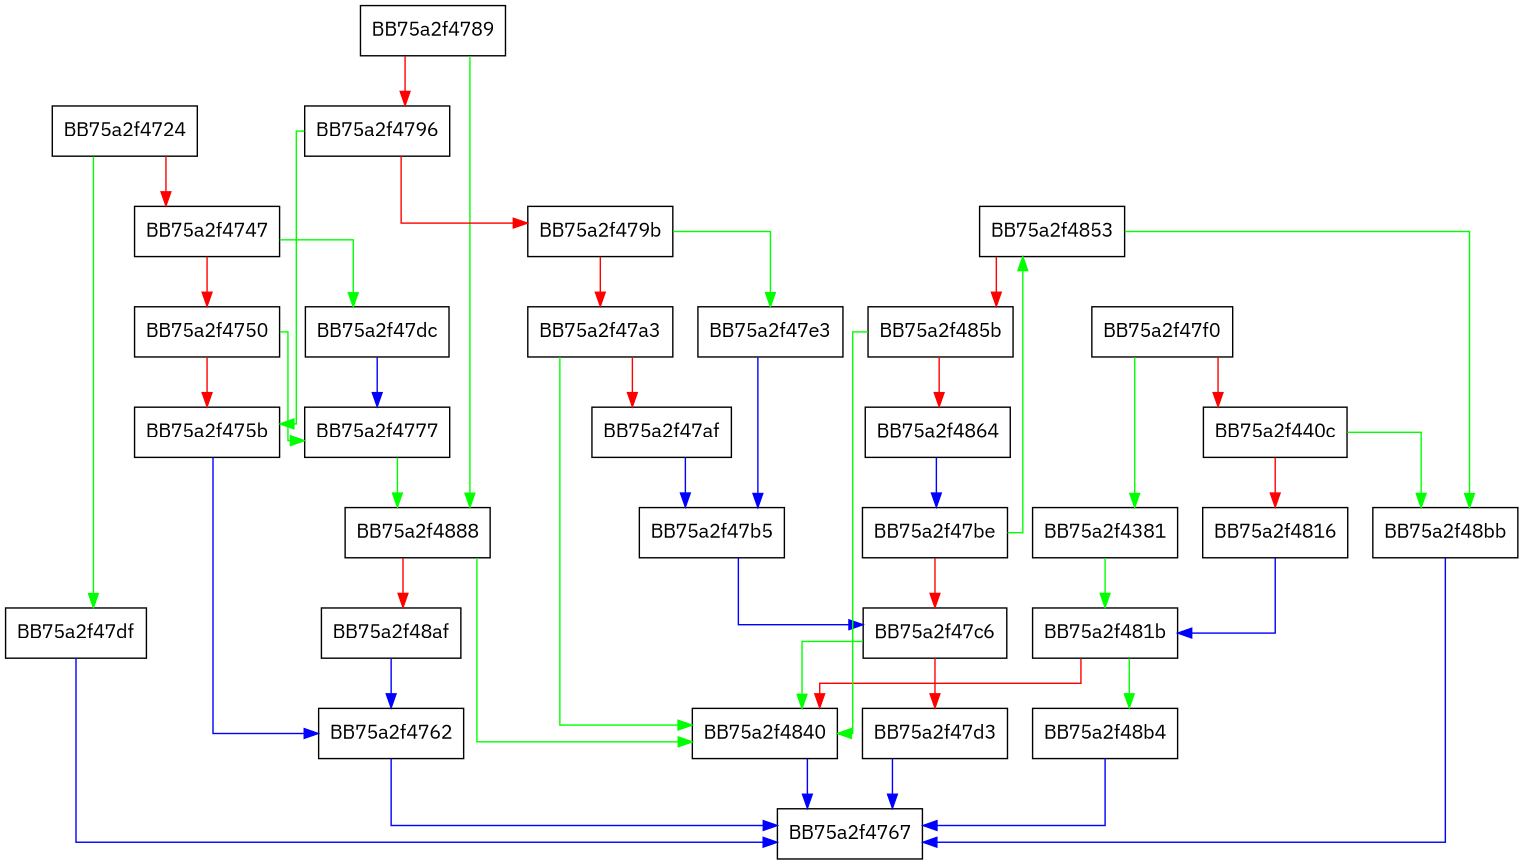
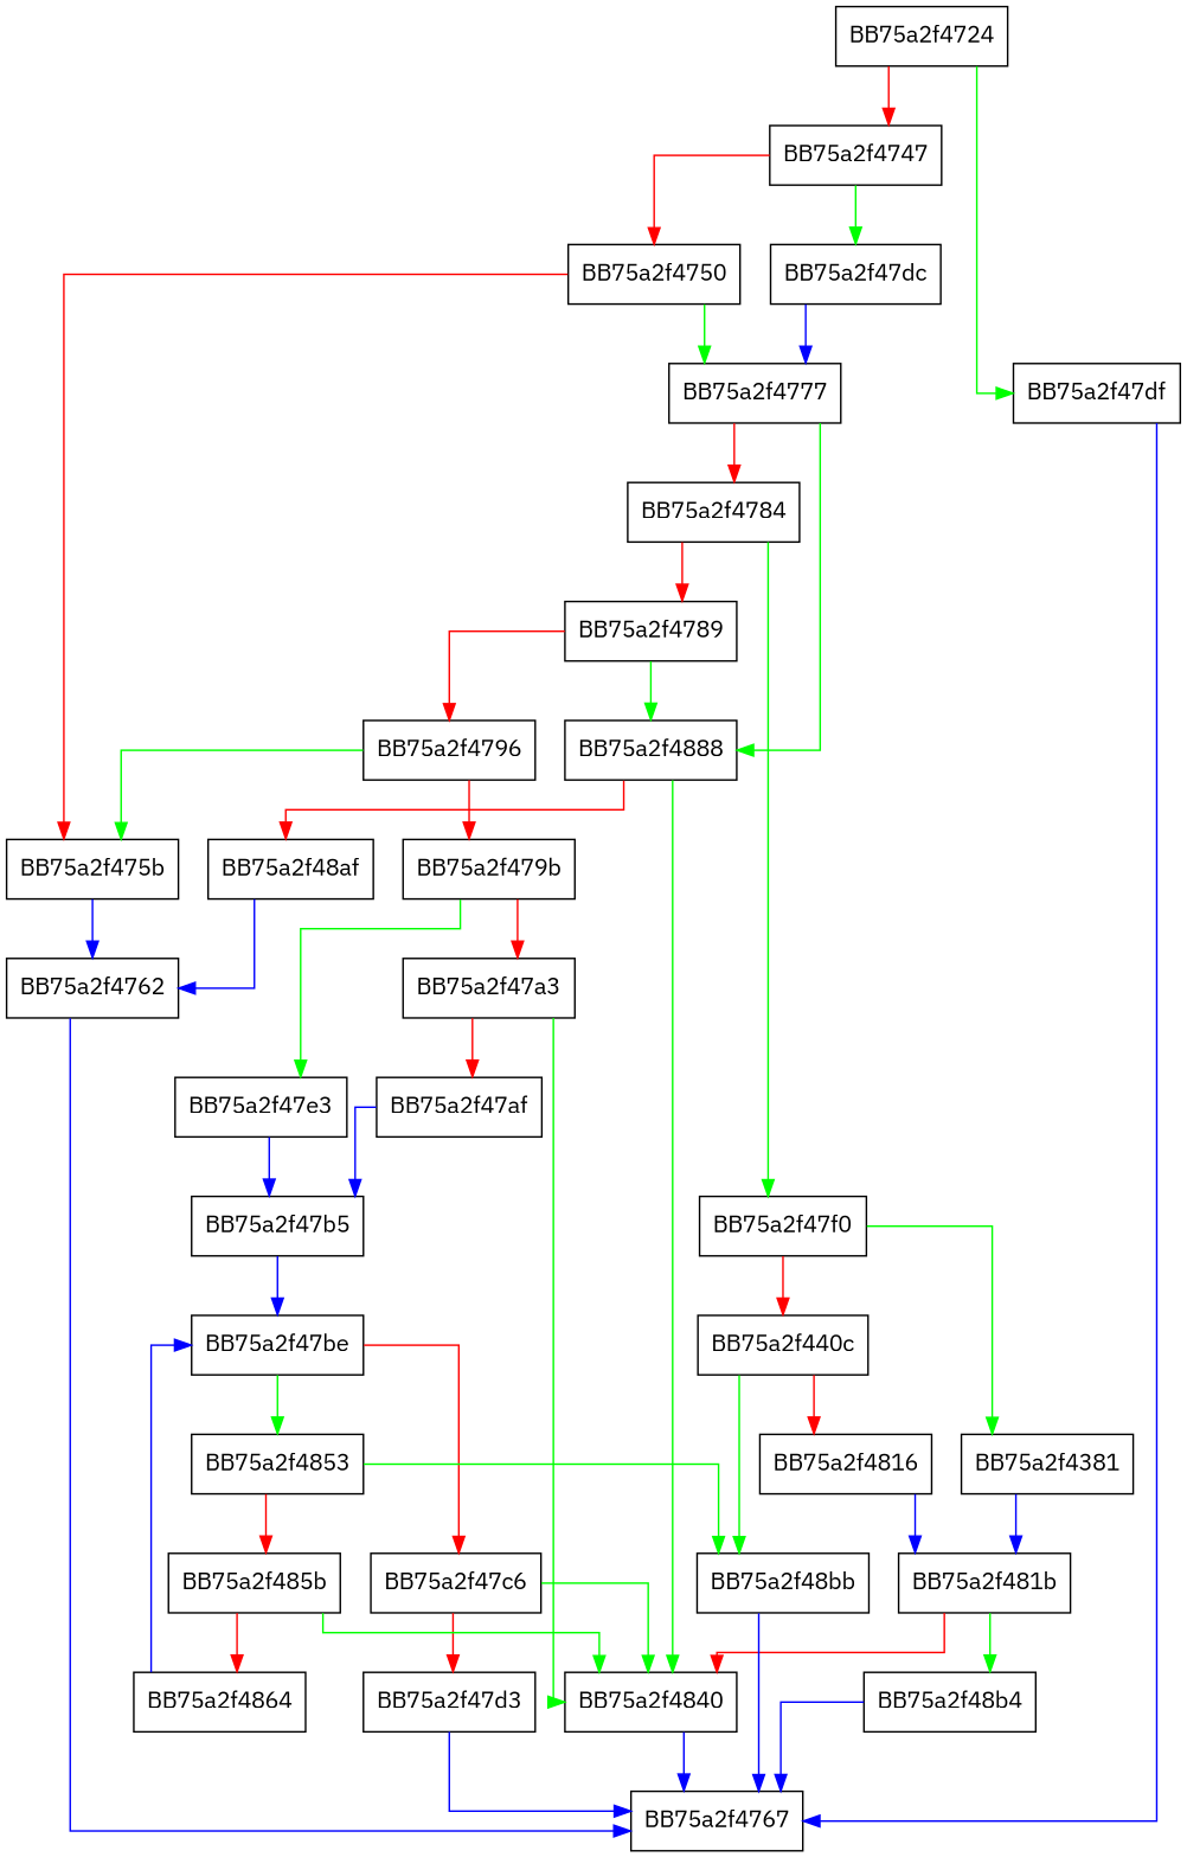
  digraph {
    fontname="IBM Plex Sans"
    splines=ortho
    node [fontname="IBM Plex Sans" shape=box]
    edge [color=green fontname="IBM Plex Sans"]
    BB75a2f4724
    BB75a2f47df
    BB75a2f4747
    BB75a2f4767
    BB75a2f47dc
    BB75a2f4750
    BB75a2f4777
    BB75a2f475b
    BB75a2f4888
+   BB75a2f4784
    BB75a2f4762
    BB75a2f4840
    BB75a2f48af
    BB75a2f47f0
    BB75a2f4789
    n16 [label=BB75a2f4381]
    n17 [label=BB75a2f440c]
    BB75a2f4796
    BB75a2f481b
    BB75a2f48bb
    BB75a2f4816
    BB75a2f479b
    BB75a2f47e3
    BB75a2f47a3
    BB75a2f47b5
    BB75a2f47af
    BB75a2f47be
    BB75a2f4853
    BB75a2f47c6
    BB75a2f485b
    BB75a2f47d3
    BB75a2f4864
    BB75a2f48b4
    BB75a2f4724 -> BB75a2f47df
    BB75a2f4724 -> BB75a2f4747 [color=red]
    BB75a2f47df -> BB75a2f4767 [color=blue]
    BB75a2f4747 -> BB75a2f47dc
    BB75a2f4747 -> BB75a2f4750 [color=red]
    BB75a2f47dc -> BB75a2f4777 [color=blue]
    BB75a2f4750 -> BB75a2f4777
    BB75a2f4750 -> BB75a2f475b [color=red]
    BB75a2f4777 -> BB75a2f4888
+   BB75a2f4777 -> BB75a2f4784 [color=red]
    BB75a2f475b -> BB75a2f4762 [color=blue]
    BB75a2f4888 -> BB75a2f4840
    BB75a2f4888 -> BB75a2f48af [color=red]
+   BB75a2f4784 -> BB75a2f47f0
+   BB75a2f4784 -> BB75a2f4789 [color=red]
    BB75a2f4762 -> BB75a2f4767 [color=blue]
    BB75a2f4840 -> BB75a2f4767 [color=blue]
    BB75a2f48af -> BB75a2f4762 [color=blue]
    BB75a2f47f0 -> n16
    BB75a2f47f0 -> n17 [color=red]
    BB75a2f4789 -> BB75a2f4888
    BB75a2f4789 -> BB75a2f4796 [color=red]
-   n16 -> BB75a2f481b
+   n16 -> BB75a2f481b [color=blue]
    n17 -> BB75a2f48bb
    n17 -> BB75a2f4816 [color=red]
    BB75a2f4796 -> BB75a2f475b
    BB75a2f4796 -> BB75a2f479b [color=red]
    BB75a2f481b -> BB75a2f4840 [color=red]
    BB75a2f481b -> BB75a2f48b4
    BB75a2f48bb -> BB75a2f4767 [color=blue]
    BB75a2f4816 -> BB75a2f481b [color=blue]
    BB75a2f479b -> BB75a2f47e3
    BB75a2f479b -> BB75a2f47a3 [color=red]
    BB75a2f47e3 -> BB75a2f47b5 [color=blue]
    BB75a2f47a3 -> BB75a2f4840
    BB75a2f47a3 -> BB75a2f47af [color=red]
-   BB75a2f47b5 -> BB75a2f47c6 [color=blue]
+   BB75a2f47b5 -> BB75a2f47be [color=blue]
    BB75a2f47af -> BB75a2f47b5 [color=blue]
    BB75a2f47be -> BB75a2f4853
    BB75a2f47be -> BB75a2f47c6 [color=red]
    BB75a2f4853 -> BB75a2f48bb
    BB75a2f4853 -> BB75a2f485b [color=red]
    BB75a2f47c6 -> BB75a2f4840
    BB75a2f47c6 -> BB75a2f47d3 [color=red]
    BB75a2f485b -> BB75a2f4840
    BB75a2f485b -> BB75a2f4864 [color=red]
    BB75a2f47d3 -> BB75a2f4767 [color=blue]
    BB75a2f4864 -> BB75a2f47be [color=blue]
    BB75a2f48b4 -> BB75a2f4767 [color=blue]
  }
